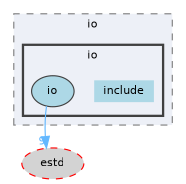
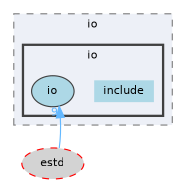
  digraph {
    compound=true
    node [fontname=Helvetica fontsize=10 shape=ellipse style=filled fillcolor=lightblue]
    n1 [height=0.2 label=include shape=plaintext width=0.4]
    n2 [color=grey25 height=0.2 label=io width=0.4]
    n3 [color=red fillcolor=lightgrey height=0.2 label=estd style="filled,dashed" width=0.4]
    subgraph cluster_1 {
      bgcolor="#edf0f7"
      fontname=Helvetica
      fontsize=10
      label=io
      pencolor=grey50
      style="filled,dashed"
      subgraph cluster_2 {
        bgcolor="#edf0f7"
        fontname=Helvetica
        fontsize=10
        pencolor=grey25
        style="filled,bold"
        n1
        n2
      }
    }
-   n2 -> n3 [color=steelblue1 fontcolor=steelblue1 fontname=Helvetica fontsize=10 headlabel=9 labeldistance=1.5 labelfontname=Helvetica labelfontsize=10]
+   n3 -> n2 [color=steelblue1 fontcolor=steelblue1 fontname=Helvetica fontsize=10 headlabel=9 labeldistance=1.5 labelfontname=Helvetica labelfontsize=10]
  }
